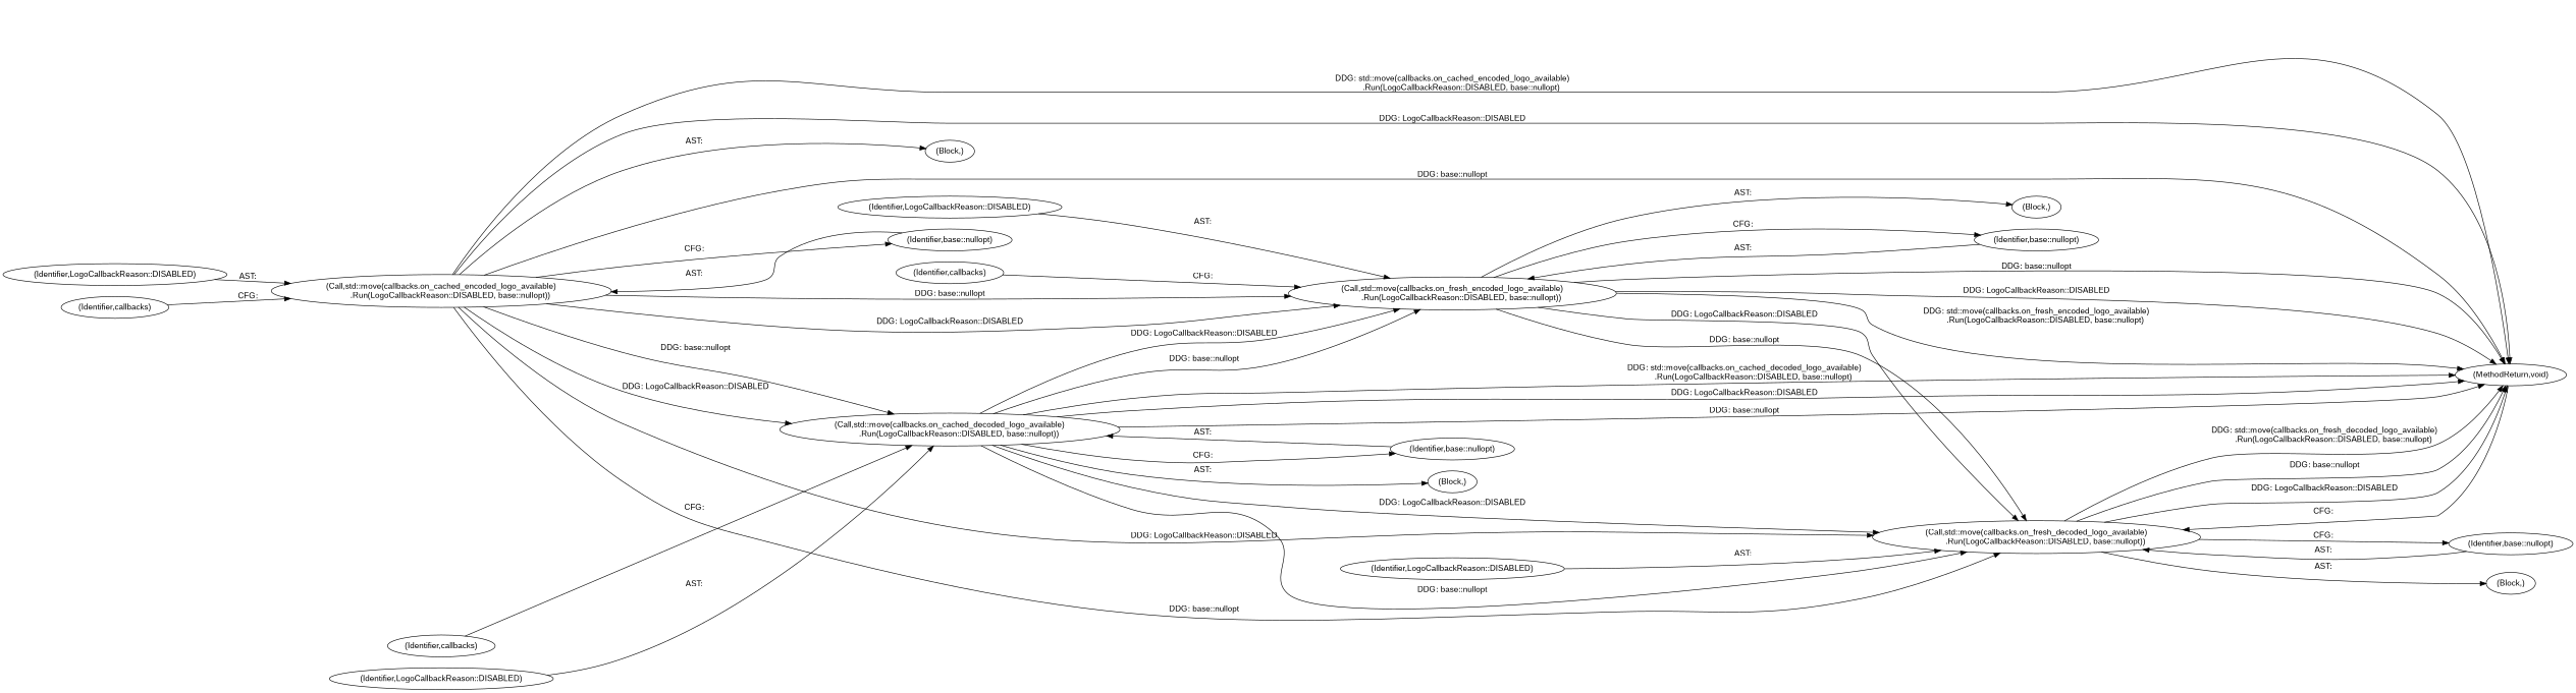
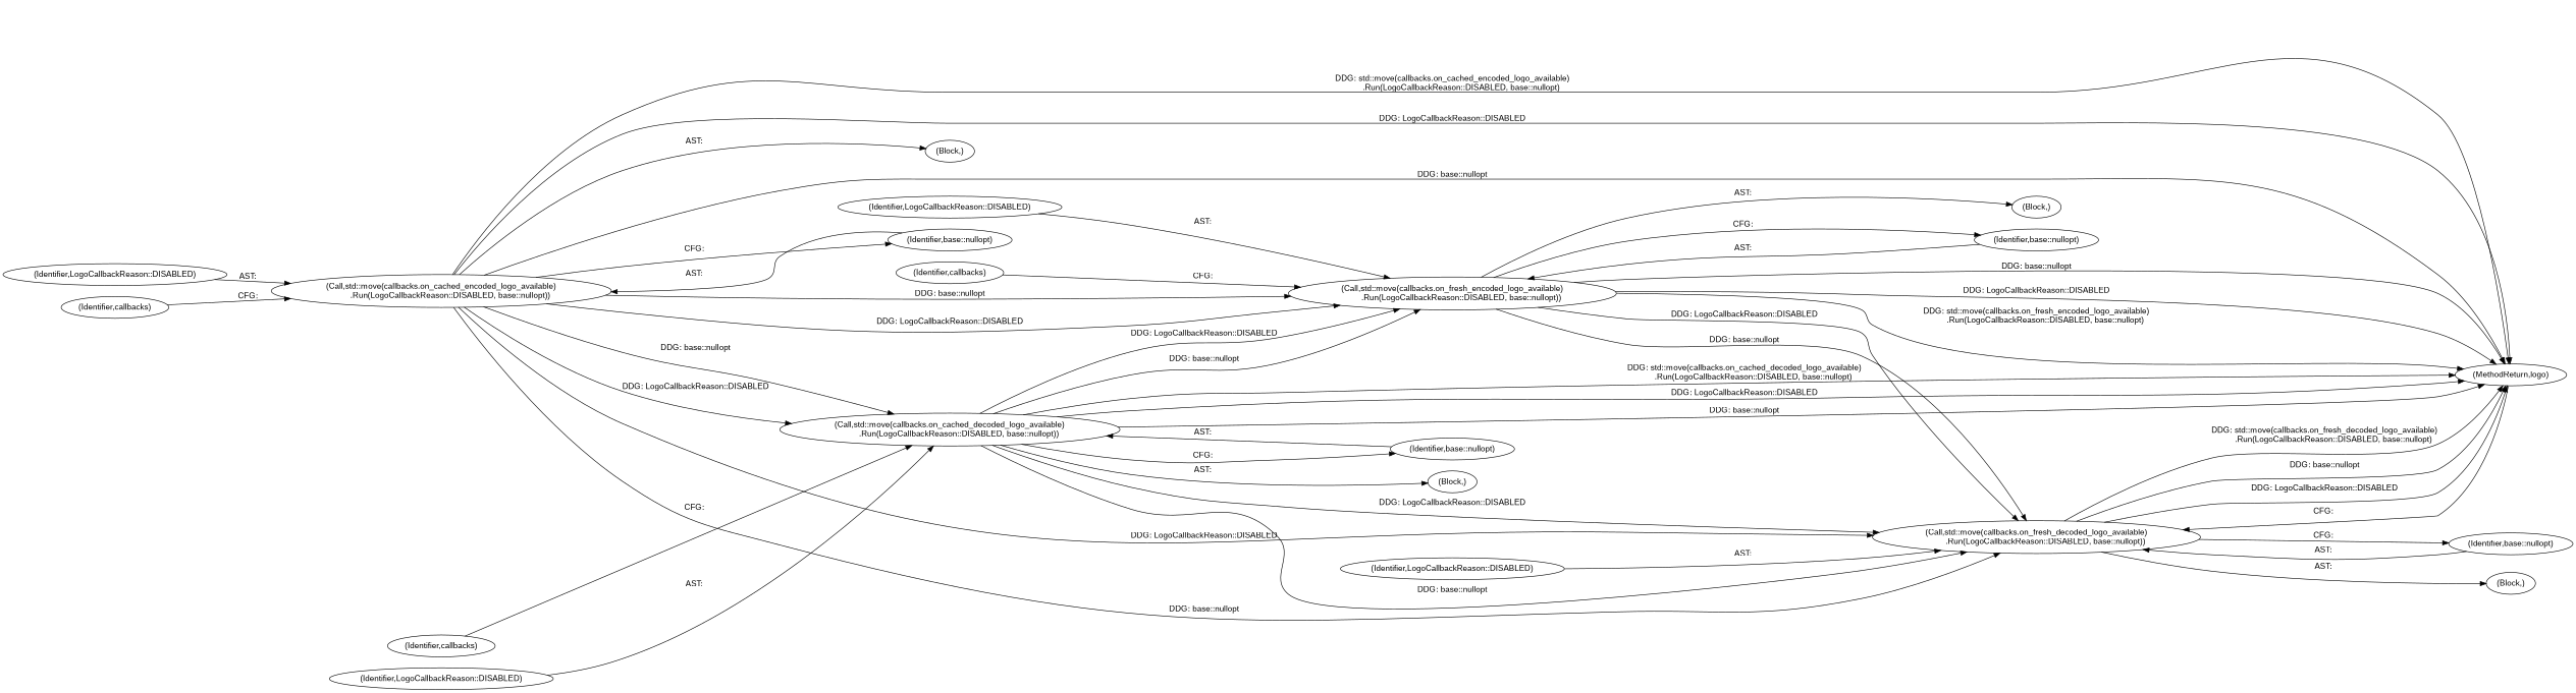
  digraph {
    rankdir=LR
    fontname="Liberation Sans"
    node [fontname="Liberation Sans"]
    edge [fontname="Liberation Sans"]
    n1 [label="(Call,std::move(callbacks.on_cached_decoded_logo_available)\n        .Run(LogoCallbackReason::DISABLED, base::nullopt))"]
    n2 [label="(Call,std::move(callbacks.on_fresh_encoded_logo_available)\n        .Run(LogoCallbackReason::DISABLED, base::nullopt))"]
    n3 [label="(Call,std::move(callbacks.on_fresh_decoded_logo_available)\n        .Run(LogoCallbackReason::DISABLED, base::nullopt))"]
-   n4 [label="(MethodReturn,void)"]
+   n4 [label="(MethodReturn,logo)"]
    n5 [label="(Identifier,base::nullopt)"]
    n6 [label="(Block,)"]
    n7 [label="(Call,std::move(callbacks.on_cached_encoded_logo_available)\n        .Run(LogoCallbackReason::DISABLED, base::nullopt))"]
    n8 [label="(Identifier,base::nullopt)"]
    n9 [label="(Block,)"]
    n10 [label="(Block,)"]
    n11 [label="(Identifier,base::nullopt)"]
    n12 [label="(Block,)"]
    n13 [label="(Identifier,base::nullopt)"]
    n14 [label="(Identifier,LogoCallbackReason::DISABLED)"]
    n15 [label="(Identifier,LogoCallbackReason::DISABLED)"]
    n16 [label="(Identifier,callbacks)"]
    n17 [label="(Identifier,LogoCallbackReason::DISABLED)"]
    n18 [label="(Identifier,LogoCallbackReason::DISABLED)"]
    n19 [label="(Identifier,callbacks)"]
    n20 [label="(Identifier,callbacks)"]
    n1 -> n2 [label="DDG: LogoCallbackReason::DISABLED"]
    n1 -> n2 [label="DDG: base::nullopt"]
    n1 -> n3 [label="DDG: LogoCallbackReason::DISABLED"]
    n1 -> n3 [label="DDG: base::nullopt"]
    n1 -> n4 [label="DDG: LogoCallbackReason::DISABLED"]
    n1 -> n4 [label="DDG: base::nullopt"]
    n1 -> n4 [label="DDG: std::move(callbacks.on_cached_decoded_logo_available)\n        .Run(LogoCallbackReason::DISABLED, base::nullopt)"]
    n1 -> n5 [label="CFG: "]
    n1 -> n6 [label="AST: "]
    n2 -> n3 [label="DDG: LogoCallbackReason::DISABLED"]
    n2 -> n3 [label="DDG: base::nullopt"]
    n2 -> n4 [label="DDG: base::nullopt"]
    n2 -> n4 [label="DDG: LogoCallbackReason::DISABLED"]
    n2 -> n4 [label="DDG: std::move(callbacks.on_fresh_encoded_logo_available)\n        .Run(LogoCallbackReason::DISABLED, base::nullopt)"]
    n2 -> n10 [label="AST: "]
    n2 -> n11 [label="CFG: "]
    n3 -> n4 [label="DDG: std::move(callbacks.on_fresh_decoded_logo_available)\n        .Run(LogoCallbackReason::DISABLED, base::nullopt)"]
    n3 -> n4 [label="DDG: base::nullopt"]
    n3 -> n4 [label="DDG: LogoCallbackReason::DISABLED"]
    n3 -> n12 [label="AST: "]
    n3 -> n13 [label="CFG: "]
    n4 -> n3 [label="CFG: "]
    n5 -> n1 [label="AST: "]
    n7 -> n1 [label="DDG: LogoCallbackReason::DISABLED"]
    n7 -> n1 [label="DDG: base::nullopt"]
    n7 -> n2 [label="DDG: LogoCallbackReason::DISABLED"]
    n7 -> n2 [label="DDG: base::nullopt"]
    n7 -> n3 [label="DDG: LogoCallbackReason::DISABLED"]
    n7 -> n3 [label="DDG: base::nullopt"]
    n7 -> n4 [label="DDG: std::move(callbacks.on_cached_encoded_logo_available)\n        .Run(LogoCallbackReason::DISABLED, base::nullopt)"]
    n7 -> n4 [label="DDG: LogoCallbackReason::DISABLED"]
    n7 -> n4 [label="DDG: base::nullopt"]
    n7 -> n8 [label="CFG: "]
    n7 -> n9 [label="AST: "]
    n8 -> n7 [label="AST: "]
    n11 -> n2 [label="AST: "]
    n13 -> n3 [label="AST: "]
    n14 -> n3 [label="AST: "]
    n15 -> n2 [label="AST: "]
    n16 -> n2 [label="CFG: "]
    n17 -> n1 [label="AST: "]
    n18 -> n7 [label="AST: "]
    n19 -> n1 [label="CFG: "]
    n20 -> n7 [label="CFG: "]
  }
